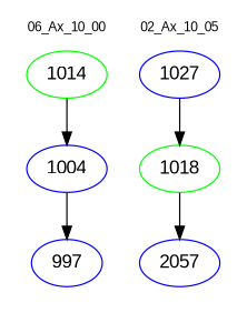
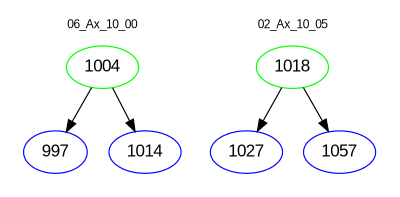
  digraph {
    fontname="Liberation Sans"
    node [color=green fontname="Liberation Sans"]
    edge [color=black fontname="Liberation Sans"]
-   n1 [color=blue label=1004]
+   n1 [label=1004]
    n2 [color=blue label=997]
-   n3 [label=1014]
+   n3 [color=blue label=1014]
    n4 [color=blue label=1027]
    n5 [label=1018]
-   n6 [color=blue label=2057]
+   n6 [color=blue label=1057]
    subgraph cluster_1 {
      color=white
      fontsize=10
      label="06_Ax_10_00"
      n1
      n2
      n3
    }
    subgraph cluster_2 {
      color=white
      fontsize=10
      label="02_Ax_10_05"
      n4
      n5
      n6
    }
    n1 -> n2
-   n3 -> n1
-   n4 -> n5
+   n1 -> n3
+   n5 -> n4
    n5 -> n6
  }
